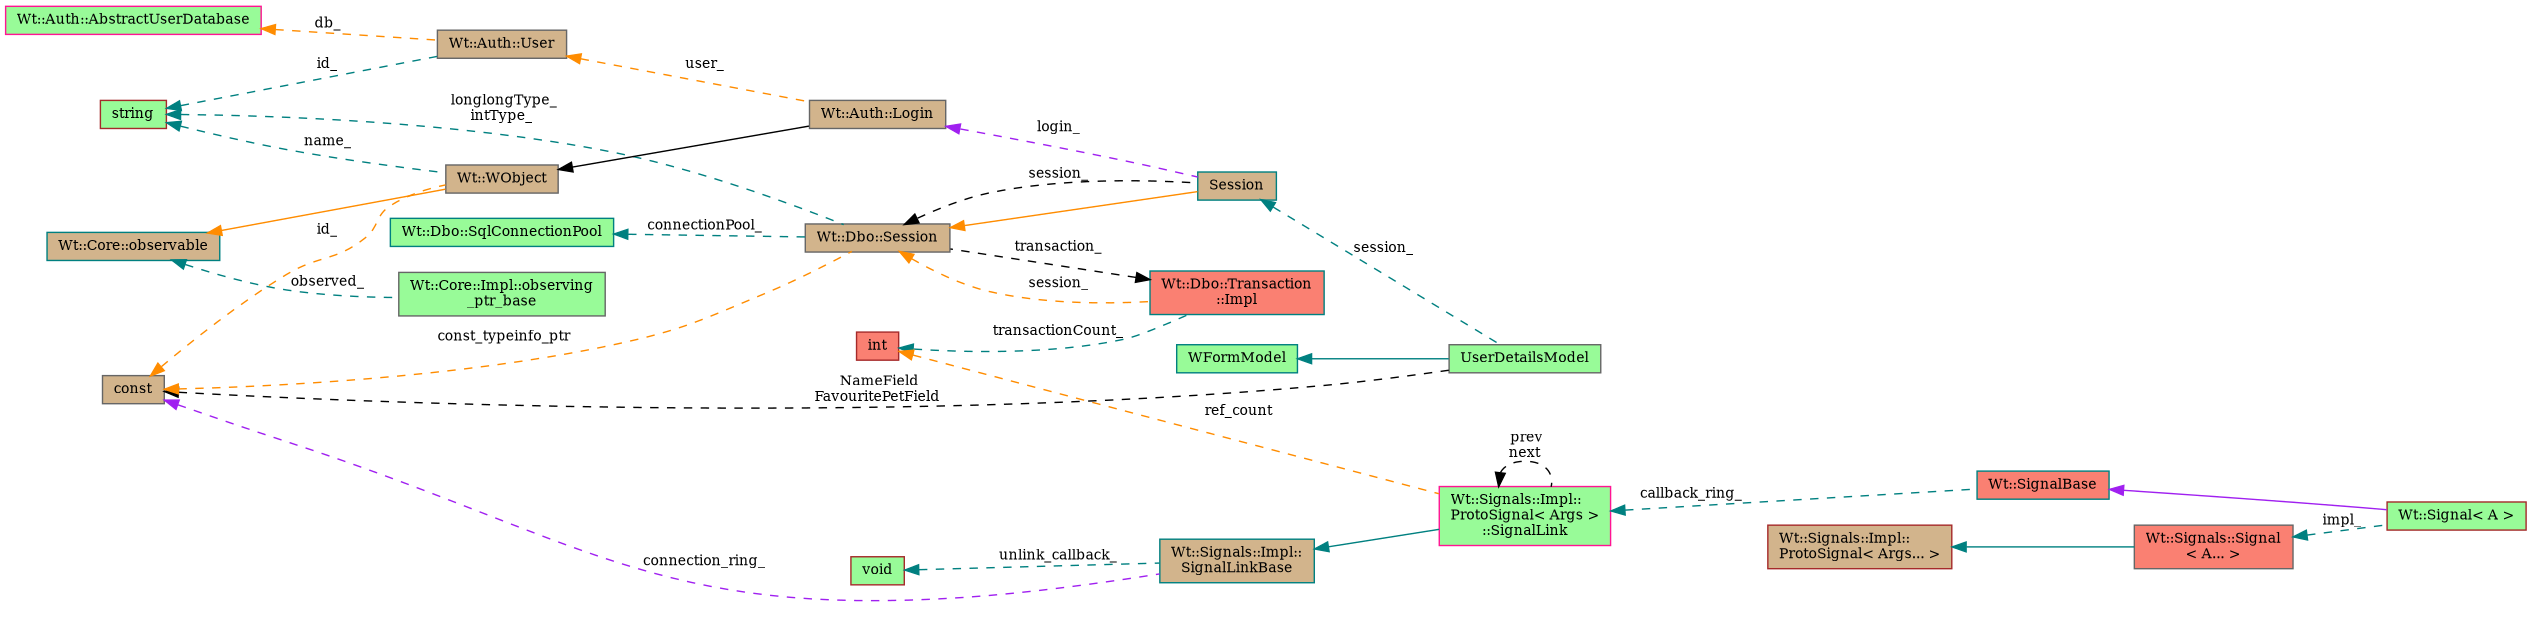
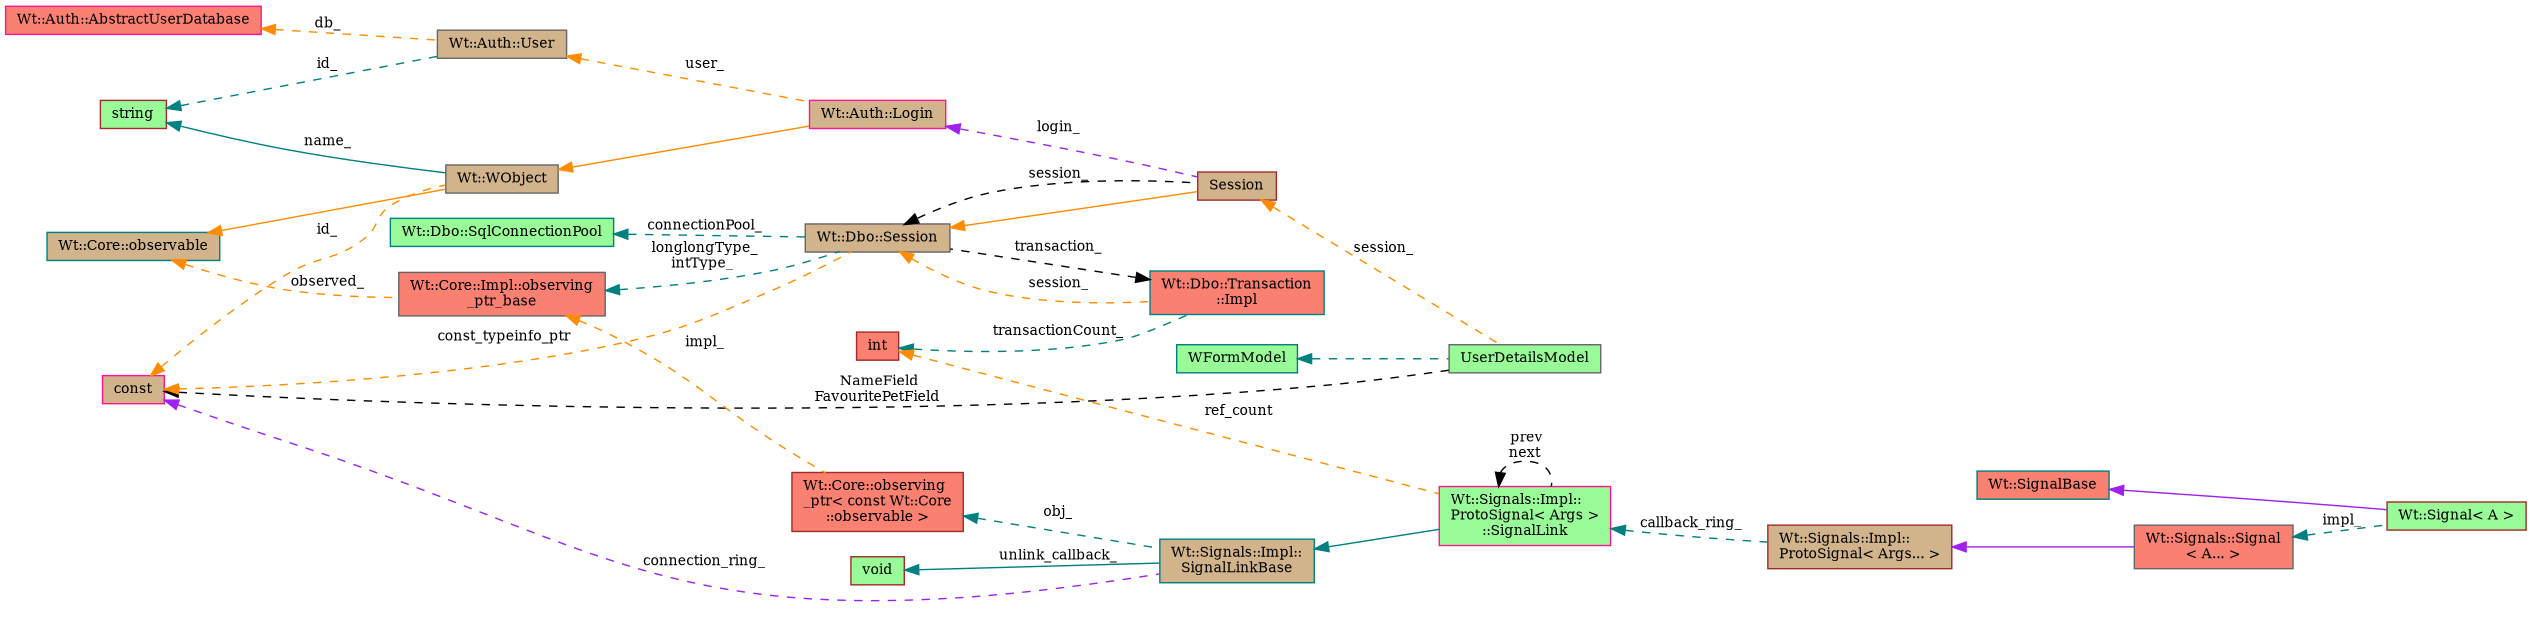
  digraph {
    fontname="DejaVu Serif"
    rankdir=LR
    node [color=gray40 fillcolor=tan fontname="DejaVu Serif" fontsize=10 shape=record style=filled]
    edge [color=teal dir=back fontname="DejaVu Serif" fontsize=10 labelfontname=Helvetica labelfontsize=10 style=dashed]
    n1 [fillcolor=palegreen fontcolor=black height=0.2 label=UserDetailsModel width=0.4]
    n2 [color=teal fillcolor=palegreen height=0.2 label=WFormModel width=0.4]
-   n3 [color=teal height=0.2 label=Session width=0.4]
+   n3 [color=brown height=0.2 label=Session width=0.4]
    n4 [height=0.2 label="Wt::Dbo::Session" width=0.4]
    n5 [color=teal fillcolor=salmon height=0.2 label="Wt::Dbo::Transaction\l::Impl" width=0.4]
    n6 [color=brown fillcolor=salmon height=0.2 label=int width=0.4]
    n7 [color=deeppink fillcolor=palegreen height=0.2 label="Wt::Signals::Impl::\lProtoSignal\< Args \>\l::SignalLink" width=0.4]
    n8 [color=brown height=0.2 label="Wt::Signals::Impl::\lProtoSignal\< Args... \>" width=0.4]
    n9 [color=brown fillcolor=palegreen height=0.2 label=string width=0.4]
    n10 [height=0.2 label="Wt::WObject" width=0.4]
    n11 [height=0.2 label="Wt::Auth::User" width=0.4]
-   n12 [height=0.2 label="Wt::Auth::Login" width=0.4]
-   n13 [height=0.2 label=const width=0.4]
+   n12 [color=deeppink height=0.2 label="Wt::Auth::Login" width=0.4]
+   n13 [color=deeppink height=0.2 label=const width=0.4]
    n14 [color=teal height=0.2 label="Wt::Signals::Impl::\lSignalLinkBase" width=0.4]
    n15 [color=teal fillcolor=palegreen height=0.2 label="Wt::Dbo::SqlConnectionPool" width=0.4]
    n16 [color=teal height=0.2 label="Wt::Core::observable" width=0.4]
-   n17 [fillcolor=palegreen height=0.2 label="Wt::Core::Impl::observing\l_ptr_base" width=0.4]
+   n17 [fillcolor=salmon height=0.2 label="Wt::Core::Impl::observing\l_ptr_base" width=0.4]
+   n18 [color=brown fillcolor=salmon height=0.2 label="Wt::Core::observing\l_ptr\< const Wt::Core\l::observable \>" width=0.4]
    n19 [color=brown fillcolor=palegreen height=0.2 label="Wt::Signal\< A \>" width=0.4]
    n20 [color=teal fillcolor=salmon height=0.2 label="Wt::SignalBase" width=0.4]
    n21 [fillcolor=salmon height=0.2 label="Wt::Signals::Signal\l\< A... \>" width=0.4]
    n22 [color=brown fillcolor=palegreen height=0.2 label=void width=0.4]
-   n23 [color=deeppink fillcolor=palegreen height=0.2 label="Wt::Auth::AbstractUserDatabase" width=0.4]
-   n2 -> n1 [style=solid]
-   n3 -> n1 [label=" session_"]
+   n23 [color=deeppink fillcolor=salmon height=0.2 label="Wt::Auth::AbstractUserDatabase" width=0.4]
+   n2 -> n1
+   n3 -> n1 [color=darkorange label=" session_"]
    n4 -> n3 [color=darkorange style=solid]
    n4 -> n3 [color=black label=" session_"]
    n4 -> n5 [color=darkorange label=" session_"]
    n5 -> n4 [color=black label=" transaction_"]
    n6 -> n5 [label=" transactionCount_"]
    n6 -> n7 [color=darkorange label=" ref_count"]
    n7 -> n7 [color=black label=" prev\nnext"]
-   n7 -> n20 [label=" callback_ring_"]
-   n8 -> n21 [style=solid]
-   n9 -> n4 [label=" longlongType_\nintType_"]
-   n9 -> n10 [label=" name_"]
+   n7 -> n8 [label=" callback_ring_"]
+   n8 -> n21 [color=purple style=solid]
+   n17 -> n4 [label=" longlongType_\nintType_"]
+   n9 -> n10 [label=" name_" style=solid]
    n9 -> n11 [label=" id_"]
-   n10 -> n12 [color=black style=solid]
+   n10 -> n12 [color=darkorange style=solid]
    n11 -> n12 [color=darkorange label=" user_"]
    n12 -> n3 [color=purple label=" login_"]
    n13 -> n1 [color=black label=" NameField\nFavouritePetField"]
    n13 -> n4 [color=darkorange label=" const_typeinfo_ptr"]
    n13 -> n10 [color=darkorange label=" id_"]
    n13 -> n14 [color=purple label=" connection_ring_"]
    n14 -> n7 [style=solid]
    n15 -> n4 [label=" connectionPool_"]
    n16 -> n10 [color=darkorange style=solid]
-   n16 -> n17 [label=" observed_"]
+   n16 -> n17 [color=darkorange label=" observed_"]
+   n17 -> n18 [color=darkorange label=" impl_"]
+   n18 -> n14 [label=" obj_"]
    n20 -> n19 [color=purple style=solid]
    n21 -> n19 [label=" impl_"]
-   n22 -> n14 [label=" unlink_callback_"]
+   n22 -> n14 [label=" unlink_callback_" style=solid]
    n23 -> n11 [color=darkorange label=" db_"]
  }
